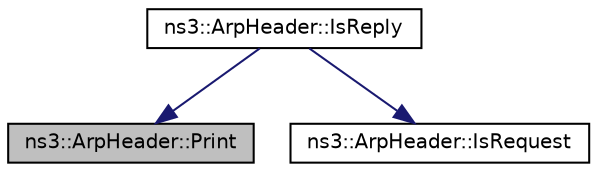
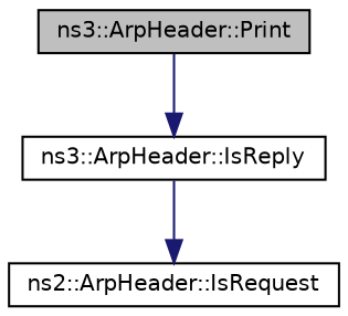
  digraph {
    rankdir=TB
    node [color=black fillcolor=white fontname=Helvetica fontsize=10 shape=record style=filled]
    edge [color=midnightblue fontname=Helvetica fontsize=10 labelfontname=Helvetica labelfontsize=10 style=solid]
    n1 [fillcolor=grey75 fontcolor=black height=0.2 label="ns3::ArpHeader::Print" width=0.4]
    n2 [height=0.2 label="ns3::ArpHeader::IsReply" width=0.4]
-   n3 [height=0.2 label="ns3::ArpHeader::IsRequest" width=0.4]
-   n2 -> n1
+   n3 [height=0.2 label="ns2::ArpHeader::IsRequest" width=0.4]
+   n1 -> n2
    n2 -> n3
  }
